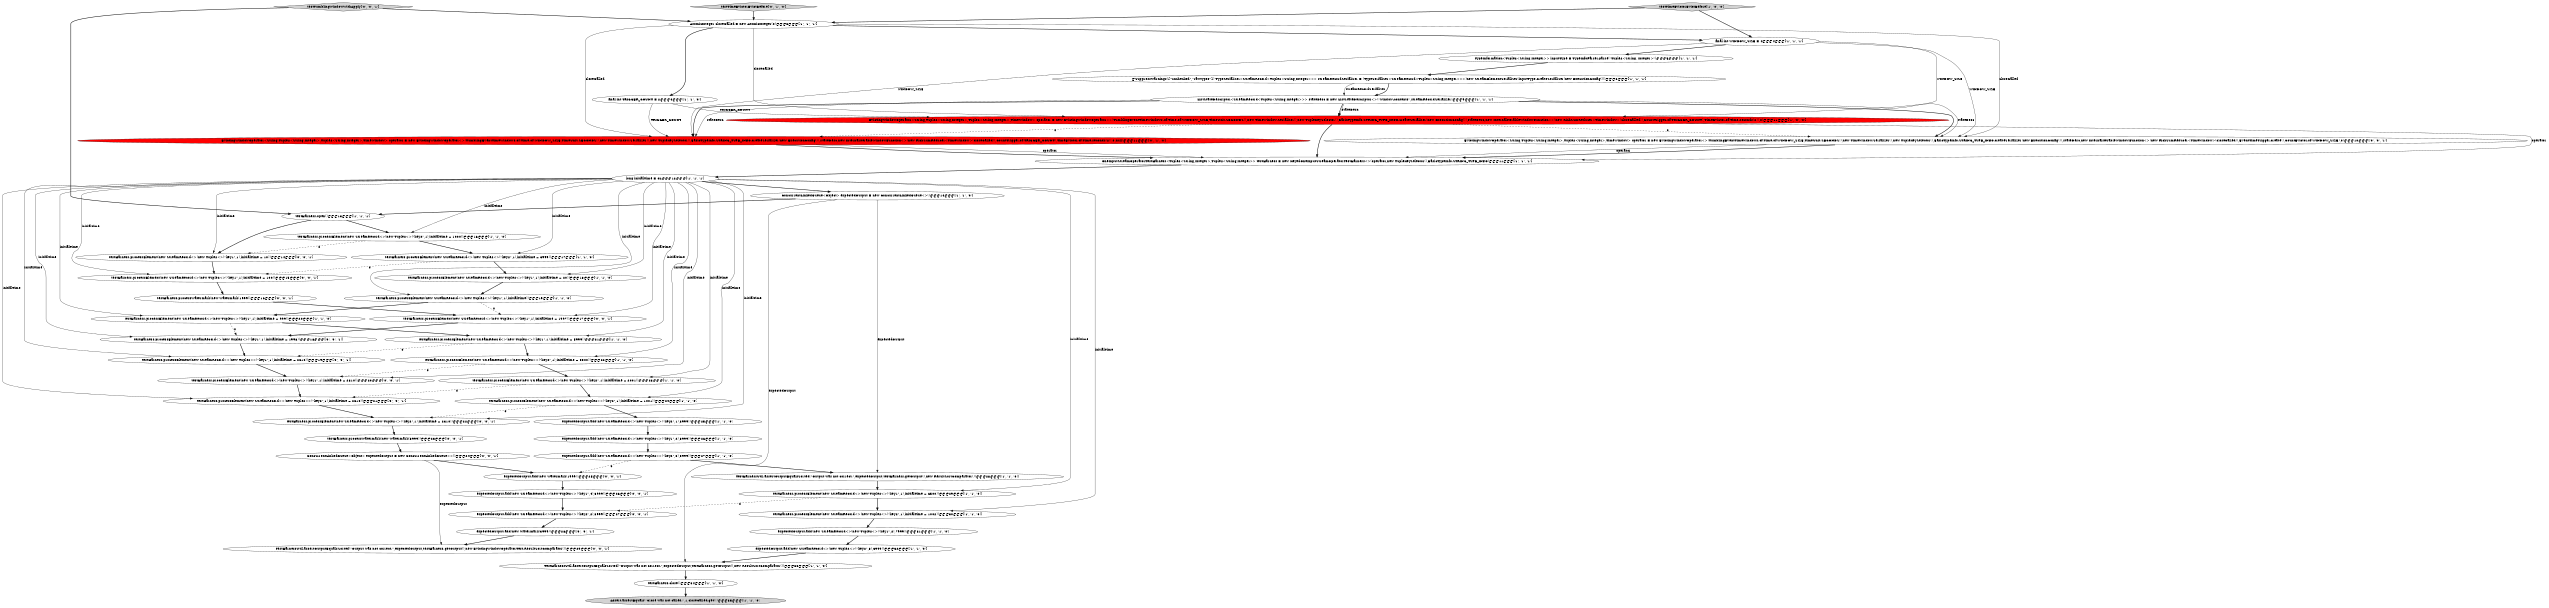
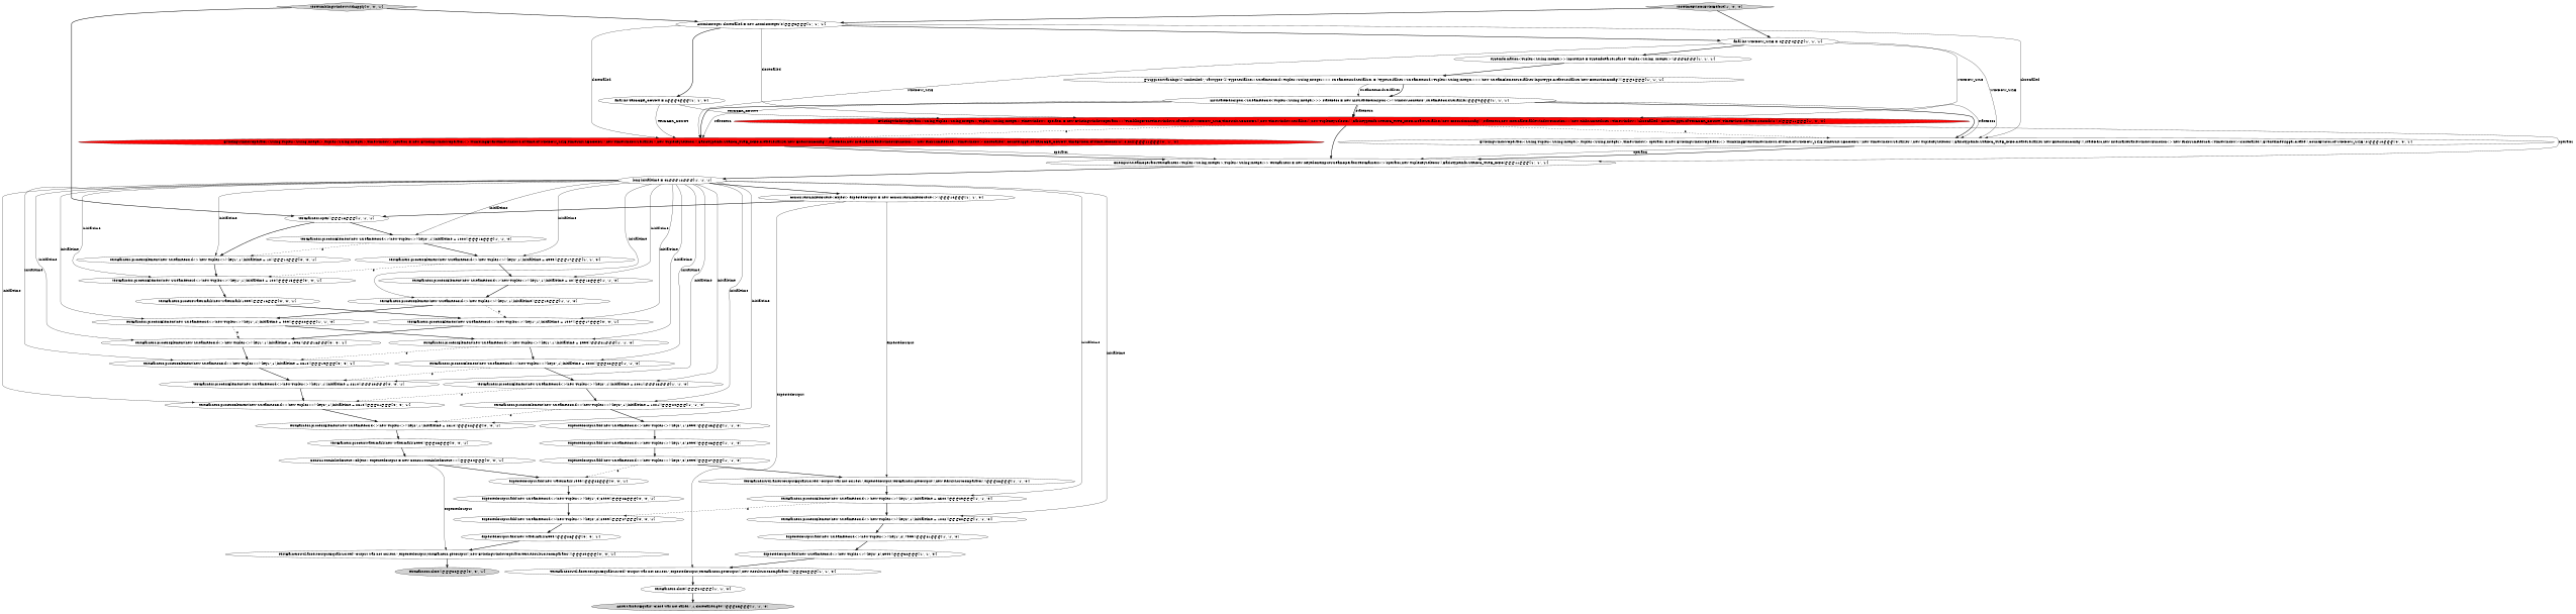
  digraph {
    node [fillcolor=white shape=ellipse style=filled]
    edge [style=bold]
    n1 [fillcolor=red label="EvictingWindowOperator<String,Tuple2<String,Integer>,Tuple2<String,Integer>,TimeWindow> operator = new EvictingWindowOperator<>(TumblingEventTimeWindows.of(Time.of(WINDOW_SIZE,TimeUnit.SECONDS)),new TimeWindow.Serializer(),new TupleKeySelector(),BasicTypeInfo.STRING_TYPE_INFO.createSerializer(new ExecutionConfig()),stateDesc,new InternalIterableWindowFunction<>(new RichSumReducer<TimeWindow>(closeCalled)),CountTrigger.of(TRIGGER_COUNT),TimeEvictor.of(Time.seconds(2)),0,null)@@@11@@@['0', '1', '0']"]
    n2 [label="OneInputStreamOperatorTestHarness<Tuple2<String,Integer>,Tuple2<String,Integer>> testHarness = new KeyedOneInputStreamOperatorTestHarness<>(operator,new TupleKeySelector(),BasicTypeInfo.STRING_TYPE_INFO)@@@11@@@['1', '1', '1']"]
    n3 [label="long initialTime = 0L@@@12@@@['1', '1', '1']"]
    n4 [fillcolor=red label="EvictingWindowOperator<String,Tuple2<String,Integer>,Tuple2<String,Integer>,TimeWindow> operator = new EvictingWindowOperator<>(TumblingEventTimeWindows.of(Time.of(WINDOW_SIZE,TimeUnit.SECONDS)),new TimeWindow.Serializer(),new TupleKeySelector(),BasicTypeInfo.STRING_TYPE_INFO.createSerializer(new ExecutionConfig()),stateDesc,new InternalIterableWindowFunction<>(new RichSumReducer<TimeWindow>(closeCalled)),CountTrigger.of(TRIGGER_COUNT),TimeEvictor.of(Time.seconds(2)),0)@@@11@@@['1', '0', '0']"]
    n5 [label="EvictingWindowOperator<String,Tuple2<String,Integer>,Tuple2<String,Integer>,TimeWindow> operator = new EvictingWindowOperator<>(TumblingEventTimeWindows.of(Time.of(WINDOW_SIZE,TimeUnit.SECONDS)),new TimeWindow.Serializer(),new TupleKeySelector(),BasicTypeInfo.STRING_TYPE_INFO.createSerializer(new ExecutionConfig()),stateDesc,new InternalIterableWindowFunction<>(new RichSumReducer<TimeWindow>(closeCalled)),EventTimeTrigger.create(),CountEvictor.of(WINDOW_SIZE),0)@@@10@@@['0', '0', '1']"]
    n6 [fillcolor=lightgray label="testTumblingWindowWithApply['0', '0', '1']" shape=diamond]
    n7 [label="AtomicInteger closeCalled = new AtomicInteger(0)@@@3@@@['1', '1', '1']"]
    n8 [label="testHarness.open()@@@13@@@['1', '1', '1']"]
    n9 [label="final int WINDOW_SIZE = 4@@@4@@@['1', '1', '1']"]
    n10 [label="final int TRIGGER_COUNT = 2@@@4@@@['1', '1', '0']"]
    n11 [label="ConcurrentLinkedQueue<Object> expectedOutput = new ConcurrentLinkedQueue<>()@@@24@@@['0', '0', '1']"]
    n12 [label="TestHarnessUtil.assertOutputEqualsSorted(\"Output was not correct.\",expectedOutput,testHarness.getOutput(),new EvictingWindowOperatorTest.ResultSortComparator())@@@29@@@['0', '0', '1']"]
    n13 [label="expectedOutput.add(new Watermark(1999))@@@25@@@['0', '0', '1']"]
+   n14 [fillcolor=lightgray label="testHarness.close()@@@30@@@['0', '0', '1']"]
    n15 [label="expectedOutput.add(new StreamRecord<>(new Tuple2<>(\"key1\",4),3999))@@@26@@@['0', '0', '1']"]
    n16 [label="expectedOutput.add(new StreamRecord<>(new Tuple2<>(\"key1\",2),3999))@@@26@@@['1', '1', '0']"]
    n17 [label="expectedOutput.add(new StreamRecord<>(new Tuple2<>(\"key2\",3),3999))@@@27@@@['1', '1', '0']"]
    n18 [label="TestHarnessUtil.assertOutputEqualsSorted(\"Output was not correct.\",expectedOutput,testHarness.getOutput(),new ResultSortComparator())@@@28@@@['1', '1', '0']"]
    n19 [label="testHarness.processElement(new StreamRecord<>(new Tuple2<>(\"key1\",1),initialTime + 100))@@@15@@@['0', '0', '1']"]
    n20 [label="testHarness.processWatermark(new Watermark(1999))@@@16@@@['0', '0', '1']"]
    n21 [label="testHarness.processElement(new StreamRecord<>(new Tuple2<>(\"key1\",1),initialTime + 1997))@@@17@@@['0', '0', '1']"]
    n22 [label="testHarness.processElement(new StreamRecord<>(new Tuple2<>(\"key1\",1),initialTime + 10))@@@14@@@['0', '0', '1']"]
    n23 [label="testHarness.processElement(new StreamRecord<>(new Tuple2<>(\"key2\",1),initialTime + 1000))@@@16@@@['1', '1', '0']"]
    n24 [label="testHarness.processElement(new StreamRecord<>(new Tuple2<>(\"key2\",1),initialTime + 3999))@@@17@@@['1', '1', '0']"]
    n25 [fillcolor=lightgray label="Assert.assertEquals(\"Close was not called.\",1,closeCalled.get())@@@35@@@['1', '1', '0']"]
    n26 [label="testHarness.processElement(new StreamRecord<>(new Tuple2<>(\"key1\",1),initialTime + 6500))@@@29@@@['1', '1', '0']"]
    n27 [label="testHarness.processElement(new StreamRecord<>(new Tuple2<>(\"key2\",1),initialTime + 1002))@@@30@@@['1', '1', '0']"]
    n28 [label="expectedOutput.add(new StreamRecord<>(new Tuple2<>(\"key2\",2),3999))@@@27@@@['0', '0', '1']"]
    n29 [label="expectedOutput.add(new StreamRecord<>(new Tuple2<>(\"key1\",2),7999))@@@31@@@['1', '1', '0']"]
    n30 [label="expectedOutput.add(new Watermark(3999))@@@28@@@['0', '0', '1']"]
    n31 [label="expectedOutput.add(new StreamRecord<>(new Tuple2<>(\"key2\",3),3999))@@@32@@@['1', '1', '0']"]
    n32 [label="testHarness.processElement(new StreamRecord<>(new Tuple2<>(\"key1\",1),initialTime + 1998))@@@18@@@['0', '0', '1']"]
    n33 [label="testHarness.processElement(new StreamRecord<>(new Tuple2<>(\"key2\",1),initialTime + 1001))@@@24@@@['1', '1', '0']"]
    n34 [label="expectedOutput.add(new StreamRecord<>(new Tuple2<>(\"key2\",1),3999))@@@25@@@['1', '1', '0']"]
    n35 [label="testHarness.processElement(new StreamRecord<>(new Tuple2<>(\"key2\",1),initialTime + 2310))@@@22@@@['0', '0', '1']"]
    n36 [label="testHarness.processWatermark(new Watermark(3999))@@@23@@@['0', '0', '1']"]
    n37 [label="TypeInformation<Tuple2<String,Integer>> inputType = TypeInfoParser.parse(\"Tuple2<String, Integer>\")@@@5@@@['1', '1', '1']"]
    n38 [label="@SuppressWarnings({\"unchecked\",\"rawtypes\"}) TypeSerializer<StreamRecord<Tuple2<String,Integer>>> streamRecordSerializer = (TypeSerializer<StreamRecord<Tuple2<String,Integer>>>)new StreamElementSerializer(inputType.createSerializer(new ExecutionConfig()))@@@6@@@['1', '1', '1']"]
    n39 [label="testHarness.processElement(new StreamRecord<>(new Tuple2<>(\"key1\",1),initialTime + 2310))@@@19@@@['0', '0', '1']"]
    n40 [label="testHarness.processElement(new StreamRecord<>(new Tuple2<>(\"key1\",1),initialTime + 2310))@@@20@@@['0', '0', '1']"]
    n41 [label="testHarness.processElement(new StreamRecord<>(new Tuple2<>(\"key2\",1),initialTime + 2310))@@@21@@@['0', '0', '1']"]
    n42 [label="testHarness.close()@@@34@@@['1', '1', '0']"]
    n43 [label="TestHarnessUtil.assertOutputEqualsSorted(\"Output was not correct.\",expectedOutput,testHarness.getOutput(),new ResultSortComparator())@@@33@@@['1', '1', '0']"]
    n44 [label="testHarness.processElement(new StreamRecord<>(new Tuple2<>(\"key2\",1),initialTime + 2001))@@@23@@@['1', '1', '0']"]
    n45 [label="ListStateDescriptor<StreamRecord<Tuple2<String,Integer>>> stateDesc = new ListStateDescriptor<>(\"window-contents\",streamRecordSerializer)@@@9@@@['1', '1', '1']"]
    n46 [label="ConcurrentLinkedQueue<Object> expectedOutput = new ConcurrentLinkedQueue<>()@@@14@@@['1', '1', '0']"]
-   n47 [fillcolor=lightgray label="testTimeEvictorEvictBefore['0', '1', '0']" shape=diamond]
    n48 [label="testHarness.processElement(new StreamRecord<>(new Tuple2<>(\"key1\",1),initialTime + 20))@@@18@@@['1', '1', '0']"]
    n49 [label="testHarness.processElement(new StreamRecord<>(new Tuple2<>(\"key1\",1),initialTime))@@@19@@@['1', '1', '0']"]
    n50 [label="testHarness.processElement(new StreamRecord<>(new Tuple2<>(\"key1\",1),initialTime + 999))@@@20@@@['1', '1', '0']"]
    n51 [label="testHarness.processElement(new StreamRecord<>(new Tuple2<>(\"key1\",1),initialTime + 5999))@@@21@@@['1', '1', '0']"]
    n52 [label="testHarness.processElement(new StreamRecord<>(new Tuple2<>(\"key2\",1),initialTime + 3500))@@@22@@@['1', '1', '0']"]
    n53 [fillcolor=lightgray label="testTimeEvictorEvictBefore['1', '0', '0']" shape=diamond]
    n1 -> n2 [label=operator style=solid]
    n1 -> n2
    n2 -> n3
    n3 -> n19 [label=initialTime style=solid]
    n3 -> n21 [label=initialTime style=solid]
    n3 -> n22 [label=initialTime style=solid]
    n3 -> n23 [label=initialTime style=solid]
    n3 -> n24 [label=initialTime style=solid]
    n3 -> n26 [label=initialTime style=solid]
    n3 -> n27 [label=initialTime style=solid]
    n3 -> n32 [label=initialTime style=solid]
    n3 -> n33 [label=initialTime style=solid]
    n3 -> n35 [label=initialTime style=solid]
    n3 -> n39 [label=initialTime style=solid]
    n3 -> n40 [label=initialTime style=solid]
    n3 -> n41 [label=initialTime style=solid]
    n3 -> n44 [label=initialTime style=solid]
    n3 -> n46
    n3 -> n48 [label=initialTime style=solid]
    n3 -> n49 [label=initialTime style=solid]
    n3 -> n50 [label=initialTime style=solid]
    n3 -> n51 [label=initialTime style=solid]
    n3 -> n52 [label=initialTime style=solid]
    n4 -> n1 [label=0 style=dashed]
    n4 -> n2 [label=operator style=solid]
    n4 -> n2
    n4 -> n5 [label=0 style=dashed]
    n5 -> n2
    n5 -> n2 [label=operator style=solid]
    n6 -> n7
    n6 -> n8
    n7 -> n1 [label=closeCalled style=solid]
    n7 -> n4 [label=closeCalled style=solid]
    n7 -> n5 [label=closeCalled style=solid]
    n7 -> n9
    n7 -> n10
    n8 -> n22
    n8 -> n23
    n9 -> n1 [label=WINDOW_SIZE style=solid]
    n9 -> n4 [label=WINDOW_SIZE style=solid]
    n9 -> n5 [label=WINDOW_SIZE style=solid]
    n9 -> n37
    n10 -> n1 [label=TRIGGER_COUNT style=solid]
    n10 -> n4 [label=TRIGGER_COUNT style=solid]
    n11 -> n12 [label=expectedOutput style=solid]
    n11 -> n13
+   n12 -> n14
    n13 -> n15
    n15 -> n28
    n16 -> n17
    n17 -> n13 [label=0 style=dashed]
    n17 -> n18
    n18 -> n26
    n19 -> n20
    n20 -> n21
    n21 -> n32
    n22 -> n19
    n23 -> n22 [label=0 style=dashed]
    n23 -> n24
    n24 -> n19 [label=0 style=dashed]
    n24 -> n48
    n26 -> n27
    n26 -> n28 [label=0 style=dashed]
    n27 -> n29
    n28 -> n30
    n29 -> n31
    n30 -> n12
    n31 -> n43
    n32 -> n39
    n33 -> n34
    n33 -> n35 [label=0 style=dashed]
    n34 -> n16
    n35 -> n36
    n36 -> n11
    n37 -> n38
    n38 -> n45 [label=streamRecordSerializer style=solid]
    n38 -> n45
    n39 -> n40
    n40 -> n41
    n41 -> n35
    n42 -> n25
    n43 -> n42
    n44 -> n33
    n44 -> n41 [label=0 style=dashed]
    n45 -> n1
    n45 -> n1 [label=stateDesc style=solid]
    n45 -> n4
    n45 -> n4 [label=stateDesc style=solid]
    n45 -> n5
    n45 -> n5 [label=stateDesc style=solid]
    n46 -> n8
    n46 -> n18 [label=expectedOutput style=solid]
    n46 -> n43 [label=expectedOutput style=solid]
-   n47 -> n7
    n48 -> n49
    n49 -> n21 [label=0 style=dashed]
    n49 -> n50
    n50 -> n32 [label=0 style=dashed]
    n50 -> n51
    n51 -> n39 [label=0 style=dashed]
    n51 -> n52
    n52 -> n40 [label=0 style=dashed]
    n52 -> n44
    n53 -> n7
    n53 -> n9
  }
